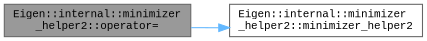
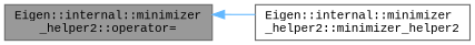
  digraph {
    rankdir=LR
    fontname="Liberation Mono"
    node [fontname="Liberation Mono" fontsize=10 shape=box style=filled]
    n1 [color=gray40 fillcolor=grey60 fontcolor=black height=0.2 label="Eigen::internal::minimizer\l_helper2::operator=" width=0.4]
    n2 [color=grey40 fillcolor=white height=0.2 label="Eigen::internal::minimizer\l_helper2::minimizer_helper2" width=0.4]
-   n1 -> n2 [color=steelblue1 fontname="Liberation Mono" fontsize=10 labelfontname=Helvetica labelfontsize=10 style=solid]
+   n2 -> n1 [color=steelblue1 fontname="Liberation Mono" fontsize=10 labelfontname=Helvetica labelfontsize=10 style=solid]
  }
